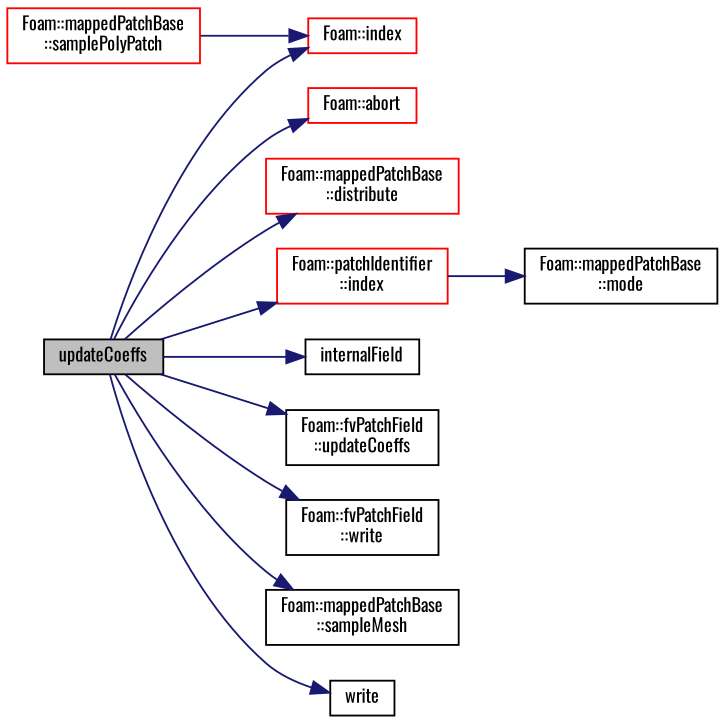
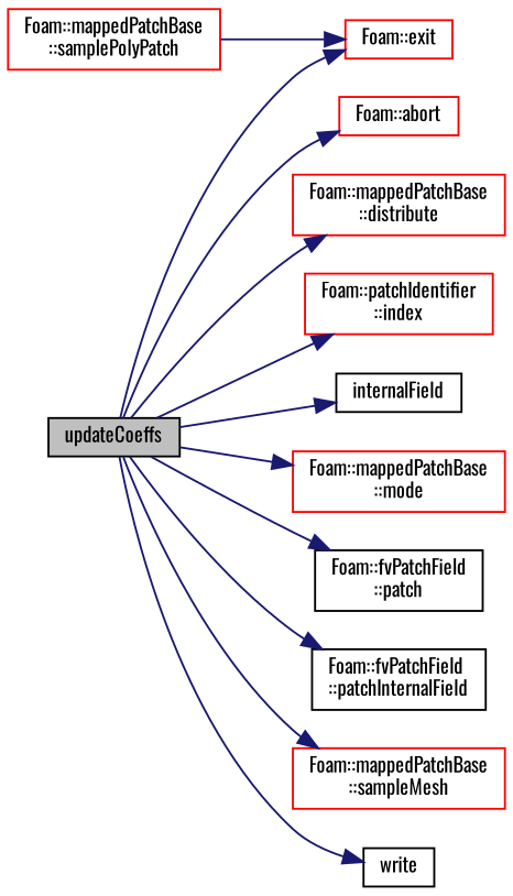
  digraph {
    fontname=Oswald
    rankdir=LR
    node [color=black fontname=Oswald fontsize=10 shape=record]
    edge [color=midnightblue fontname=Oswald fontsize=10 labelfontname=Helvetica labelfontsize=10 style=solid]
    n1 [fillcolor=grey75 fontcolor=black height=0.2 label=updateCoeffs style=filled width=0.4]
    n2 [color=red height=0.2 label="Foam::abort" width=0.4]
    n3 [color=red height=0.2 label="Foam::mappedPatchBase\l::distribute" width=0.4]
-   n4 [color=red height=0.2 label="Foam::index" width=0.4]
+   n4 [color=red height=0.2 label="Foam::exit" width=0.4]
    n5 [color=red height=0.2 label="Foam::patchIdentifier\l::index" width=0.4]
    n6 [height=0.2 label=internalField width=0.4]
-   n7 [height=0.2 label="Foam::mappedPatchBase\l::mode" width=0.4]
-   n8 [height=0.2 label="Foam::fvPatchField\l::updateCoeffs" width=0.4]
-   n9 [height=0.2 label="Foam::fvPatchField\l::write" width=0.4]
-   n10 [height=0.2 label="Foam::mappedPatchBase\l::sampleMesh" width=0.4]
+   n7 [color=red height=0.2 label="Foam::mappedPatchBase\l::mode" width=0.4]
+   n8 [height=0.2 label="Foam::fvPatchField\l::patch" width=0.4]
+   n9 [height=0.2 label="Foam::fvPatchField\l::patchInternalField" width=0.4]
+   n10 [color=red height=0.2 label="Foam::mappedPatchBase\l::sampleMesh" width=0.4]
    n11 [height=0.2 label=write width=0.4]
    n12 [color=red height=0.2 label="Foam::mappedPatchBase\l::samplePolyPatch" width=0.4]
    n1 -> n2
    n1 -> n3
    n1 -> n4
    n1 -> n5
    n1 -> n6
-   n5 -> n7
+   n1 -> n7
    n1 -> n8
    n1 -> n9
    n1 -> n10
    n1 -> n11
    n12 -> n4
  }
